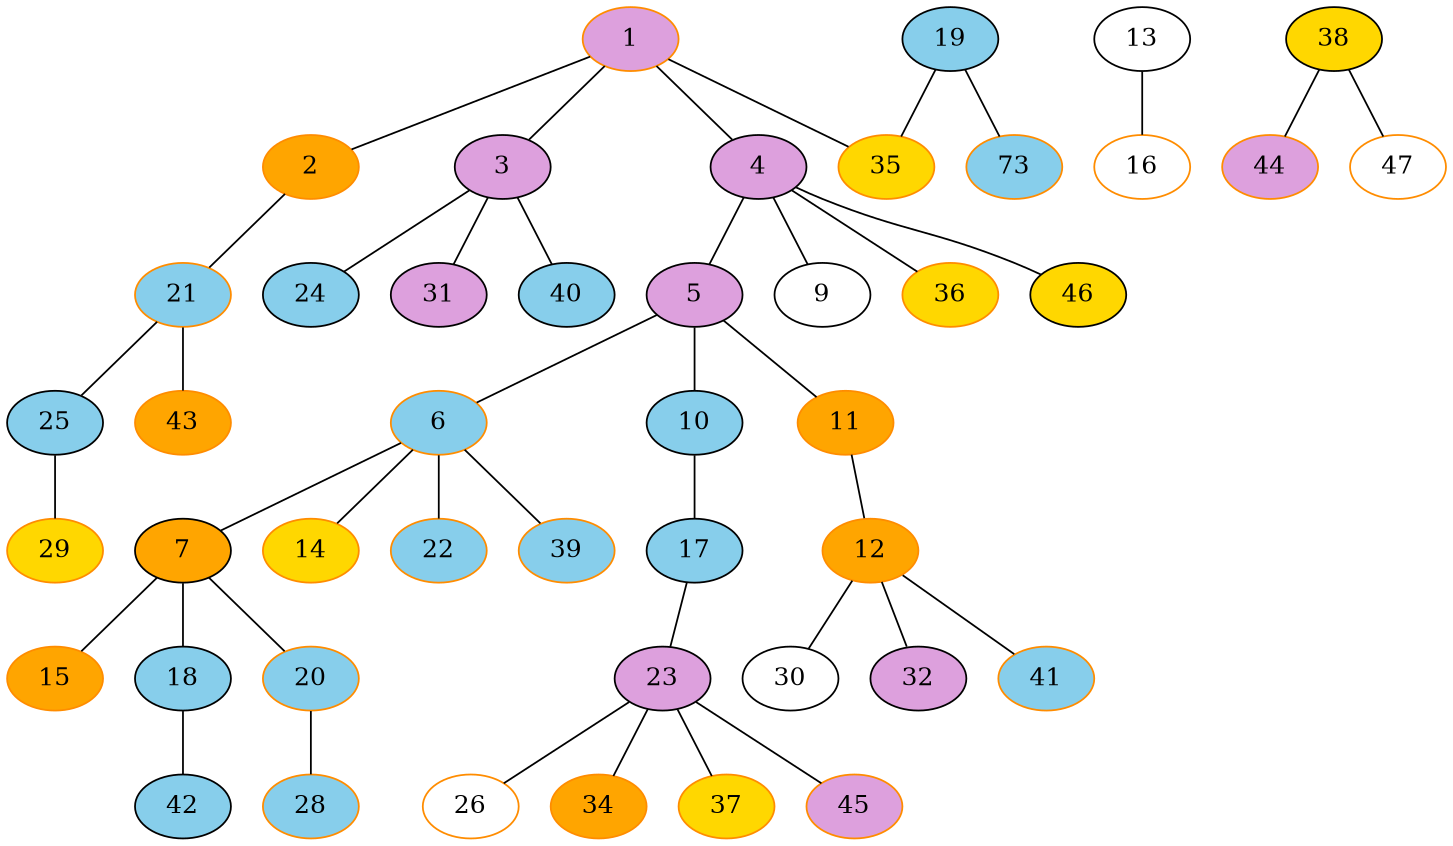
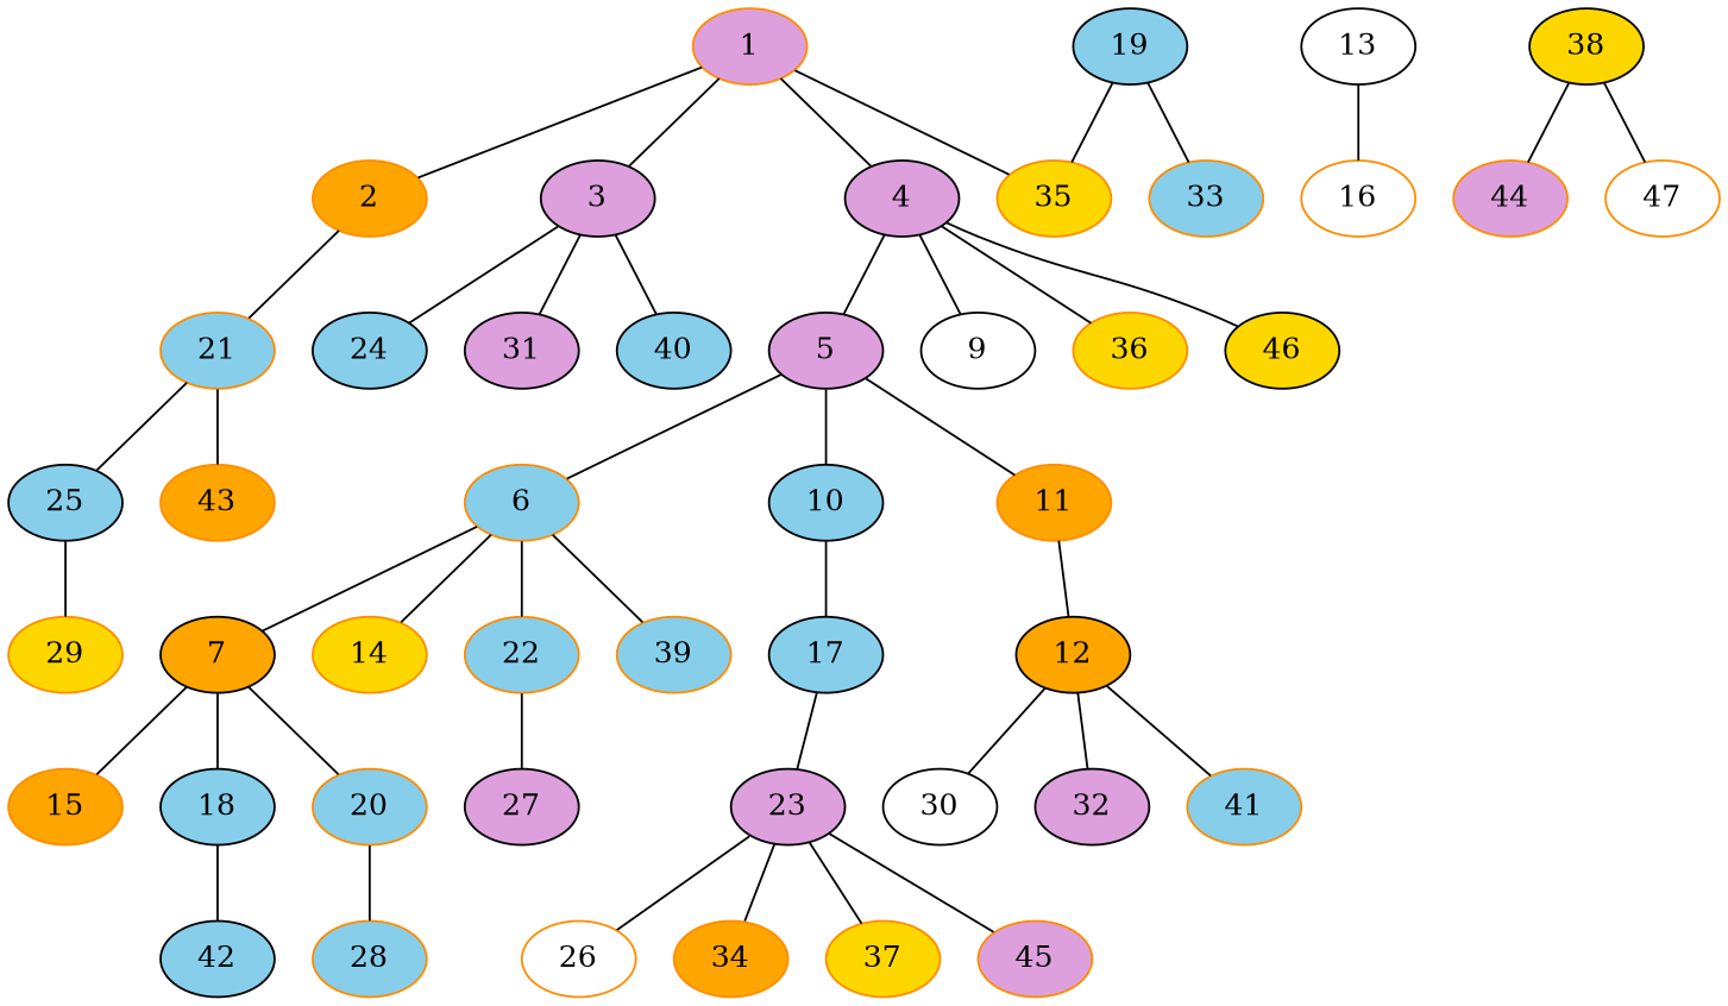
  graph {
    node [color=darkorange fillcolor=skyblue style=filled]
    edge [weight=1.0]
    1 [fillcolor=plum]
    2 [fillcolor=orange]
    3 [color=black fillcolor=plum]
    4 [color=black fillcolor=plum]
    35 [fillcolor=gold]
    21
    24 [color=black]
    31 [color=black fillcolor=plum]
    40 [color=black]
    5 [color=black fillcolor=plum]
    9 [color=black fillcolor=white]
    36 [fillcolor=gold]
    46 [color=black fillcolor=gold]
    19 [color=black]
-   33 [label=73]
+   33
    25 [color=black]
    43 [fillcolor=orange]
    6
    10 [color=black]
    11 [fillcolor=orange]
    7 [color=black fillcolor=orange]
    14 [fillcolor=gold]
    22
    39
    17 [color=black]
-   12 [fillcolor=orange]
+   12 [color=black fillcolor=orange]
    15 [fillcolor=orange]
    18 [color=black]
    20
+   27 [color=black fillcolor=plum]
    42 [color=black]
    28
    13 [color=black fillcolor=white]
    16 [fillcolor=white]
    38 [color=black fillcolor=gold]
    44 [fillcolor=plum]
    47 [fillcolor=white]
    23 [color=black fillcolor=plum]
    30 [color=black fillcolor=white]
    32 [color=black fillcolor=plum]
    41
    26 [fillcolor=white]
    34 [fillcolor=orange]
    37 [fillcolor=gold]
    45 [fillcolor=plum]
    29 [fillcolor=gold]
    1 -- 2
    1 -- 3
    1 -- 4
    1 -- 35
    2 -- 21
    3 -- 24
    3 -- 31
    3 -- 40
    4 -- 5
    4 -- 9
    4 -- 36
    4 -- 46
    21 -- 25
    21 -- 43
    5 -- 6
    5 -- 10
    5 -- 11
    19 -- 35
    19 -- 33
    25 -- 29
    6 -- 7
    6 -- 14
    6 -- 22
    6 -- 39
    10 -- 17
    11 -- 12
    7 -- 15
    7 -- 18
    7 -- 20
+   22 -- 27
    17 -- 23
    12 -- 30
    12 -- 32
    12 -- 41
    18 -- 42
    20 -- 28
    13 -- 16
    38 -- 44
    38 -- 47
    23 -- 26
    23 -- 34
    23 -- 37
    23 -- 45
  }
